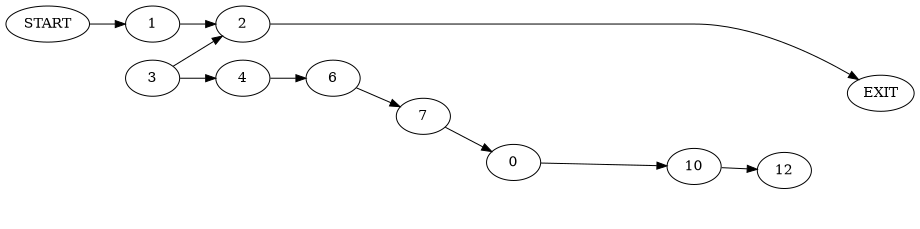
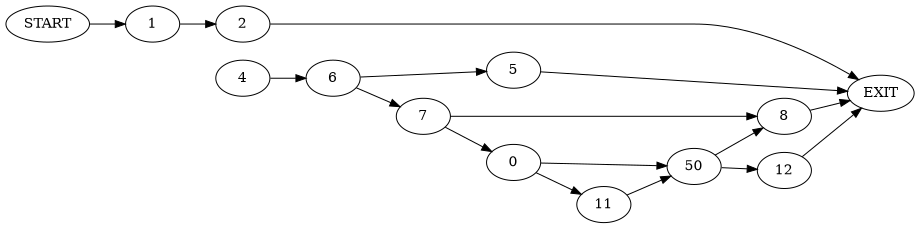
  digraph {
    rankdir=LR
    n1 [label=START]
    1
    2
    n4 [label=EXIT]
-   3
    4
    6
+   5
    7
+   8
    n11 [label=0]
-   10
+   10 [label=50]
+   11
    12
    n1 -> 1
    1 -> 2
    2 -> n4
-   3 -> 2
-   3 -> 4
    4 -> 6
+   6 -> 5
    6 -> 7
+   5 -> n4
+   7 -> 8
    7 -> n11
+   8 -> n4
    n11 -> 10
+   n11 -> 11
+   10 -> 8
    10 -> 12
+   11 -> 10
+   12 -> n4
  }
